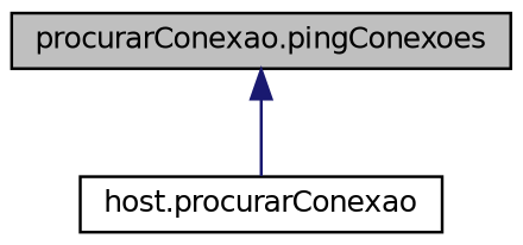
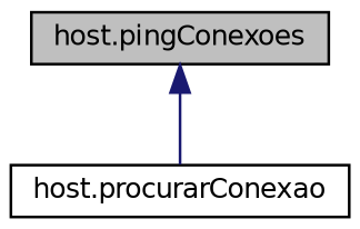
  digraph {
    rankdir=TB
    node [color=black fontname=Helvetica fontsize=10 shape=record style=filled]
-   n1 [fillcolor=grey75 fontcolor=black height=0.2 label="procurarConexao.pingConexoes" width=0.4]
+   n1 [fillcolor=grey75 fontcolor=black height=0.2 label="host.pingConexoes" width=0.4]
    n2 [fillcolor=white height=0.2 label="host.procurarConexao" width=0.4]
    n1 -> n2 [color=midnightblue dir=back fontname=Helvetica fontsize=10 labelfontname=Helvetica labelfontsize=10 style=solid]
  }
